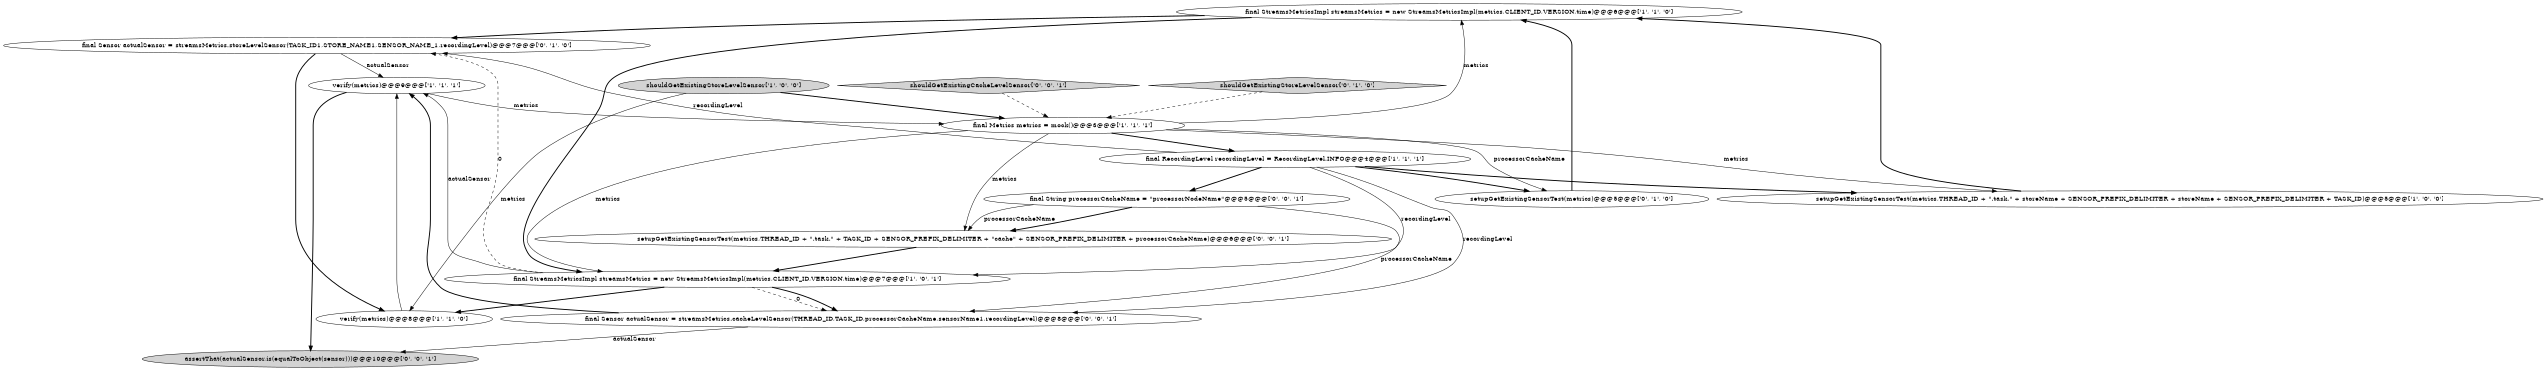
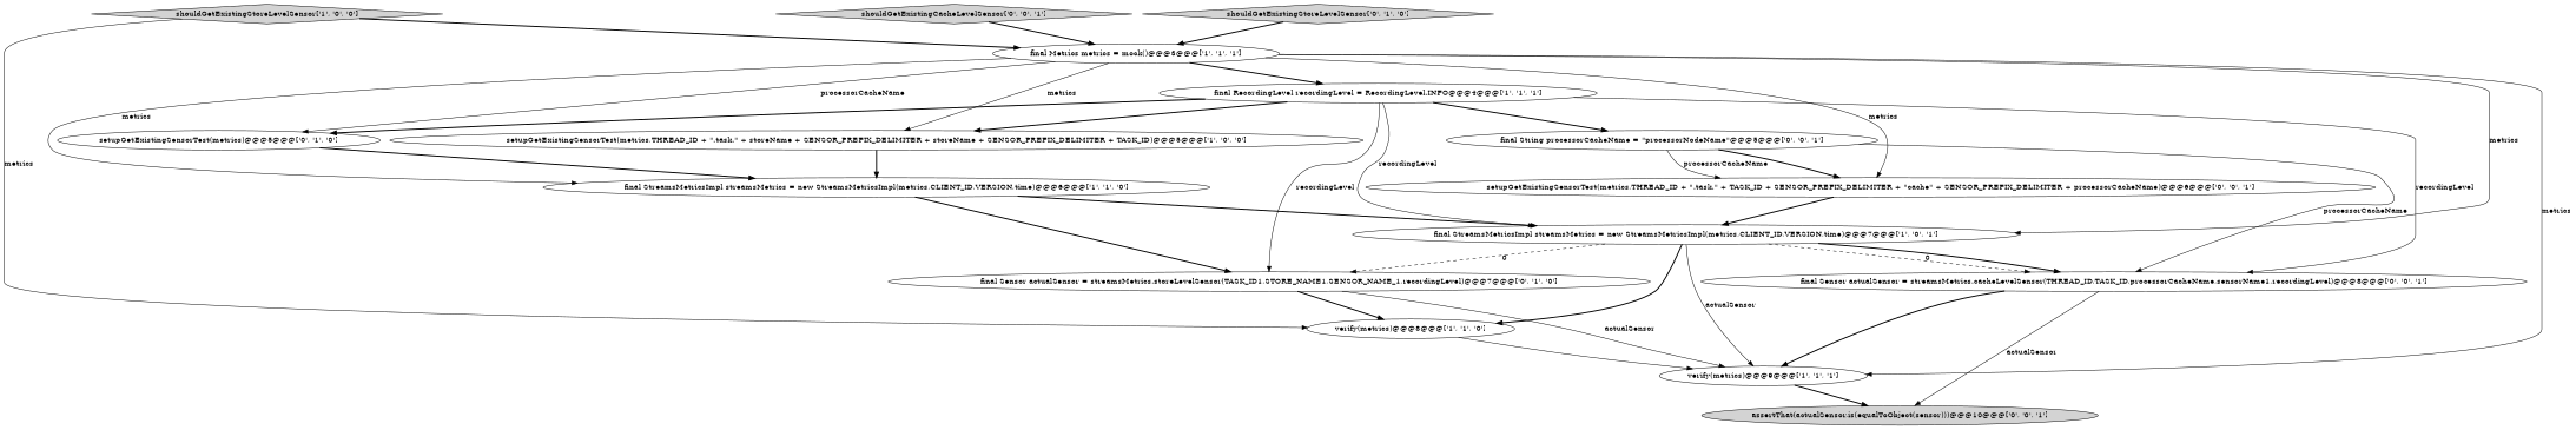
  digraph {
    node [fillcolor=white shape=ellipse style=filled]
    edge [style=bold]
    n1 [label="final StreamsMetricsImpl streamsMetrics = new StreamsMetricsImpl(metrics,CLIENT_ID,VERSION,time)@@@6@@@['1', '1', '0']"]
    n2 [label="final Sensor actualSensor = streamsMetrics.storeLevelSensor(TASK_ID1,STORE_NAME1,SENSOR_NAME_1,recordingLevel)@@@7@@@['0', '1', '0']"]
    n3 [label="final StreamsMetricsImpl streamsMetrics = new StreamsMetricsImpl(metrics,CLIENT_ID,VERSION,time)@@@7@@@['1', '0', '1']"]
    n4 [label="verify(metrics)@@@9@@@['1', '1', '1']"]
    n5 [label="verify(metrics)@@@8@@@['1', '1', '0']"]
    n6 [label="final Sensor actualSensor = streamsMetrics.cacheLevelSensor(THREAD_ID,TASK_ID,processorCacheName,sensorName1,recordingLevel)@@@8@@@['0', '0', '1']"]
    n7 [label="setupGetExistingSensorTest(metrics,THREAD_ID + \".task.\" + TASK_ID + SENSOR_PREFIX_DELIMITER + \"cache\" + SENSOR_PREFIX_DELIMITER + processorCacheName)@@@6@@@['0', '0', '1']"]
    n8 [label="final Metrics metrics = mock()@@@3@@@['1', '1', '1']"]
    n9 [label="setupGetExistingSensorTest(metrics,THREAD_ID + \".task.\" + storeName + SENSOR_PREFIX_DELIMITER + storeName + SENSOR_PREFIX_DELIMITER + TASK_ID)@@@5@@@['1', '0', '0']"]
    n10 [label="setupGetExistingSensorTest(metrics)@@@5@@@['0', '1', '0']"]
    n11 [label="final RecordingLevel recordingLevel = RecordingLevel.INFO@@@4@@@['1', '1', '1']"]
    n12 [fillcolor=lightgray label="assertThat(actualSensor,is(equalToObject(sensor)))@@@10@@@['0', '0', '1']"]
    n13 [label="final String processorCacheName = \"processorNodeName\"@@@5@@@['0', '0', '1']"]
    n14 [fillcolor=lightgray label="shouldGetExistingCacheLevelSensor['0', '0', '1']" shape=diamond]
    n15 [fillcolor=lightgray label="shouldGetExistingStoreLevelSensor['0', '1', '0']" shape=diamond]
-   n16 [fillcolor=lightgray label="shouldGetExistingStoreLevelSensor['1', '0', '0']"]
+   n16 [fillcolor=lightgray label="shouldGetExistingStoreLevelSensor['1', '0', '0']" shape=diamond]
    n1 -> n2
    n1 -> n3
    n2 -> n4 [label=actualSensor style=solid]
    n2 -> n5
    n3 -> n2 [label=0 style=dashed]
    n3 -> n4 [label=actualSensor style=solid]
    n3 -> n5
    n3 -> n6 [label=0 style=dashed]
    n3 -> n6
    n4 -> n12
    n5 -> n4 [style=solid]
    n6 -> n4
    n6 -> n12 [label=actualSensor style=solid]
    n7 -> n3
    n8 -> n1 [label=metrics style=solid]
    n8 -> n3 [label=metrics style=solid]
-   n4 -> n8 [label=metrics style=solid]
+   n8 -> n4 [label=metrics style=solid]
    n8 -> n7 [label=metrics style=solid]
    n8 -> n9 [label=metrics style=solid]
    n8 -> n10 [label=processorCacheName style=solid]
    n8 -> n11
    n9 -> n1
    n10 -> n1
    n11 -> n2 [label=recordingLevel style=solid]
    n11 -> n3 [label=recordingLevel style=solid]
    n11 -> n6 [label=recordingLevel style=solid]
    n11 -> n9
    n11 -> n10
    n11 -> n13
    n13 -> n6 [label=processorCacheName style=solid]
    n13 -> n7
    n13 -> n7 [label=processorCacheName style=solid]
-   n14 -> n8 [style=dashed]
-   n15 -> n8 [style=dashed]
+   n14 -> n8
+   n15 -> n8
    n16 -> n5 [label=metrics style=solid]
    n16 -> n8
  }
